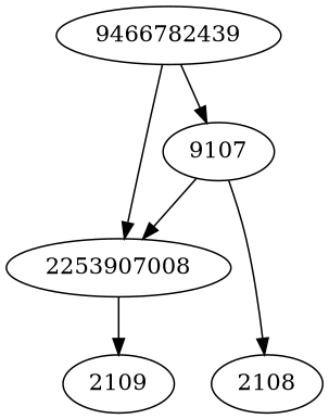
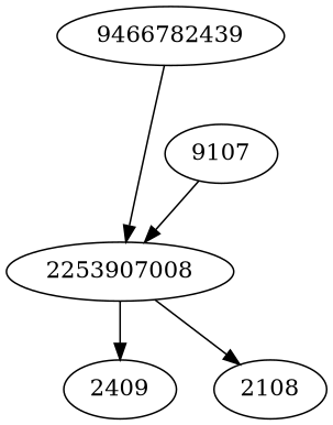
  strict digraph {
    2253907008
    2108
-   2109
+   2109 [label=2409]
    n4 [label=9466782439]
    n5 [label=9107]
-   n5 -> 2108
+   2253907008 -> 2108
    2253907008 -> 2109
    n4 -> 2253907008
-   n4 -> n5
    n5 -> 2253907008
  }
